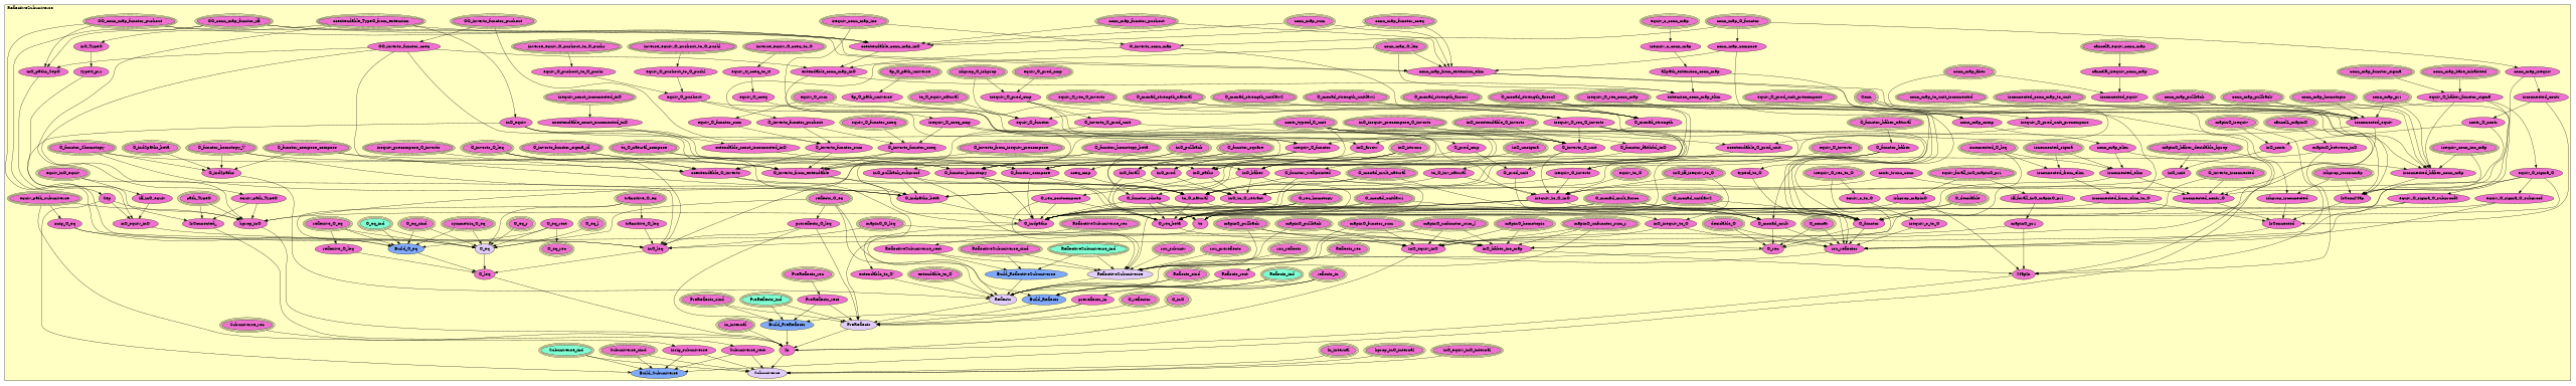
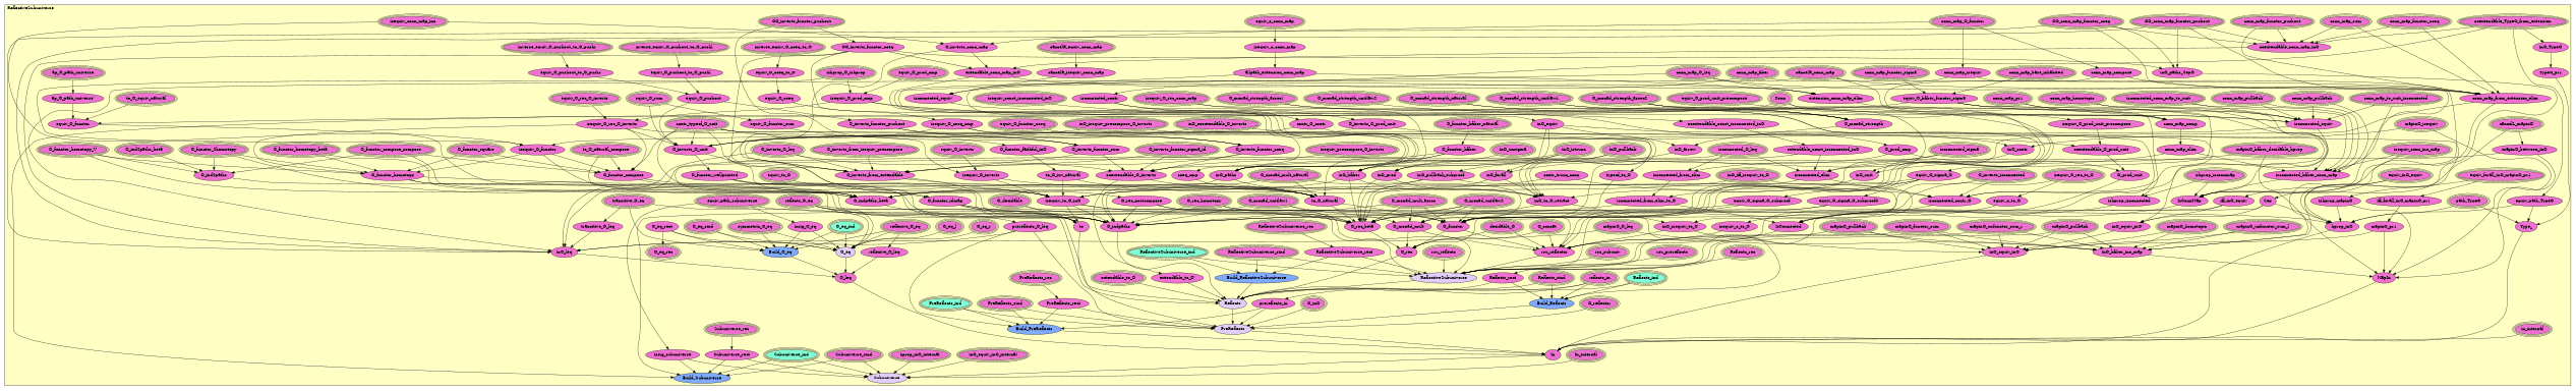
  digraph {
    node [fillcolor="#F070D1" style=filled]
    n1 [label=equiv_O_sigma_O_subproof]
    n2 [label=O_inverts_functor_sigma_id peripheries=3]
    n3 [label=OO_conn_map_functor_pushout peripheries=3]
    n4 [label=O_functor_hfiber_natural peripheries=3]
-   n5 [label=OO_conn_map_functor_iff peripheries=3]
+   n5 [label=OO_conn_map_functor_coeq peripheries=3]
    n6 [label=O_functor_hfiber]
    n7 [label=OO_inverts_functor_pushout peripheries=3]
    n8 [label=inO_unsigma peripheries=3]
    n9 [label=OO_inverts_functor_coeq]
    n10 [label=inO_paths_SepO]
    n11 [label=inO_hfiber]
    n12 [label=inO_pullback peripheries=3]
    n13 [label=Sep]
    n14 [label=reflects_O_eq peripheries=3]
    n15 [label=inO_pullback_subproof]
    n16 [label=prereflects_O_leq]
    n17 [label=equiv_O_prod_cmp peripheries=3]
    n18 [label=isequiv_O_prod_cmp]
    n19 [label=equiv_path_subuniverse peripheries=3]
    n20 [label=issig_subuniverse]
    n21 [label=O_prod_cmp]
    n22 [label=symmetric_O_eq peripheries=3]
    n23 [label=O_inverts_O_prod_unit]
    n24 [label=transitive_O_eq peripheries=3]
    n25 [label=equiv_O_prod_unit_precompose peripheries=3]
    n26 [label=reflexive_O_eq peripheries=3]
    n27 [label=isequiv_O_prod_unit_precompose]
    n28 [label=ooextendable_O_prod_unit]
    n29 [label=issig_O_eq]
    n30 [label=O_prod_unit]
    n31 [label=O_eq_r peripheries=3]
    n32 [label=inO_prod]
    n33 [label=O_eq_l peripheries=3]
    n34 [label=inO_arrow]
    n35 [label=O_eq_sind peripheries=3]
    n36 [label=inO_forall]
    n37 [label=O_eq_rec peripheries=3]
    n38 [label=contr_O_contr]
    n39 [fillcolor="#7FFFD4" label=O_eq_ind peripheries=3]
    n40 [label=inO_contr]
    n41 [label=O_eq_rect]
    n42 [fillcolor="#7FAAFF" label=Build_O_eq]
    n43 [label=inO_unit]
    n44 [fillcolor="#E2CDFA" label=O_eq]
    n45 [label=contr_typeof_O_unit peripheries=3]
    n46 [label=typeof_to_O]
    n47 [label=O_inverts_O_leq peripheries=3]
    n48 [label=conn_map_O_leq peripheries=3]
    n49 [label=O_functor_faithful_inO]
    n50 [label=to_O_inv_natural]
    n51 [label=isconnected_O_leq peripheries=3]
    n52 [label=mapinO_O_leq peripheries=3]
    n53 [label=inO_isequiv_precompose_O_inverts peripheries=3]
    n54 [label=transitive_O_leq]
    n55 [label=inO_ooextendable_O_inverts peripheries=3]
    n56 [label=reflexive_O_leq]
    n57 [label=O_inverts_from_isequiv_precompose peripheries=3]
    n58 [label=inO_leq]
    n59 [label=O_inverts_from_extendable]
    n60 [label=isequiv_precompose_O_inverts peripheries=3]
    n61 [label=O_leq]
    n62 [label=ooextendable_O_inverts]
    n63 [label=conn_map_functor_pushout peripheries=3]
    n64 [label=equiv_O_rec_O_inverts peripheries=3]
    n65 [label=conn_map_functor_coeq peripheries=3]
    n66 [label=isequiv_O_rec_O_inverts]
    n67 [label=conn_map_sum peripheries=3]
    n68 [label=equiv_O_inverts peripheries=3]
    n69 [label=conn_map_O_functor peripheries=3]
    n70 [label=isequiv_conn_map_ino peripheries=3]
    n71 [label=isequiv_O_inverts]
    n72 [label=O_inverts_conn_map]
    n73 [label=O_inverts_O_unit]
    n74 [label=inO_to_O_retract]
    n75 [label=conn_map_fiber peripheries=3]
    n76 [label=inO_iff_isequiv_to_O peripheries=3]
    n77 [label=conn_map_base_inhabited peripheries=3]
    n78 [label=inO_isequiv_to_O]
    n79 [label=conn_map_functor_sigma peripheries=3]
    n80 [label=equiv_O_hfiber_functor_sigma]
    n81 [label=O_rec_postcompose]
    n82 [label=isequiv_O_rec_conn_map peripheries=3]
    n83 [label=ap_O_path_universe peripheries=3]
    n84 [label=conn_map_to_unit_isconnected peripheries=3]
    n85 [label="ap_O_path_universe'"]
    n86 [label=to_O_equiv_natural peripheries=3]
    n87 [label=isconnected_conn_map_to_unit peripheries=3]
    n88 [label=equiv_O_functor]
    n89 [label=cancelR_equiv_conn_map peripheries=3]
    n90 [label=isequiv_O_functor]
    n91 [label=cancelR_isequiv_conn_map]
+   n92 [label=cancelR_conn_map peripheries=3]
    n93 [label=O_functor_compose_compose peripheries=3]
    n94 [label=to_O_natural_compose peripheries=3]
    n95 [label=conn_map_compose]
    n96 [label=conn_map_from_extension_elim]
    n97 [label=O_functor_wellpointed]
    n98 [label=ooextendable_TypeO_from_extension peripheries=3]
    n99 [label=O_functor_homotopy_beta peripheries=3]
    n100 [label=equiv_o_conn_map peripheries=3]
    n101 [label=O_functor_2homotopy peripheries=3]
    n102 [label=isequiv_o_conn_map]
    n103 [label=O_functor_idmap]
    n104 [label=allpath_extension_conn_map]
    n105 [label=O_functor_square peripheries=3]
    n106 [label=ooextendable_conn_map_inO]
    n107 [label=O_functor_homotopy_V peripheries=3]
    n108 [label=extendable_conn_map_inO]
    n109 [label=O_functor_homotopy]
    n110 [label=extension_conn_map_elim]
    n111 [label=O_functor_compose]
    n112 [label=to_O_natural]
    n113 [label=isequiv_conn_ino_map peripheries=3]
    n114 [label=conn_map_comp]
    n115 [label=O_functor]
    n116 [label=equiv_to_O peripheries=3]
    n117 [label=conn_map_elim]
    n118 [label=ishprop_isconnmap peripheries=3]
    n119 [label=isequiv_to_O_inO]
    n120 [label=conn_map_pr1 peripheries=3]
    n121 [label=O_rec_homotopy peripheries=3]
    n122 [label=isequiv_O_rec_to_O peripheries=3]
    n123 [label="conn_map_pullback'" peripheries=3]
    n124 [label=equiv_o_to_O]
    n125 [label=conn_map_pullback peripheries=3]
    n126 [label=isequiv_o_to_O]
    n127 [label=conn_map_homotopic peripheries=3]
    n128 [label=conn_map_isequiv]
    n129 [label=O_ind2paths_beta peripheries=3]
    n130 [label=isconnected_hfiber_conn_map]
    n131 [label=O_ind2paths]
    n132 [label=O_indpaths_beta]
    n133 [label=IsConnMap]
    n134 [label=mapinO_unfunctor_sum_r peripheries=3]
    n135 [label=O_indpaths]
    n136 [label=mapinO_unfunctor_sum_l peripheries=3]
    n137 [label=O_rec_beta]
    n138 [label=mapinO_functor_sum peripheries=3]
    n139 [label=O_rec]
    n140 [label=rsu_reflector]
    n141 [label="mapinO_pullback'" peripheries=3]
    n142 [label=rsu_reflects peripheries=3]
    n143 [label=mapinO_pullback peripheries=3]
    n144 [label=rsu_prereflects peripheries=3]
    n145 [label=cancelL_mapinO peripheries=3]
    n146 [label=rsu_subuniv peripheries=3]
    n147 [label=mapinO_between_inO]
    n148 [label=mapinO_hfiber_decidable_hprop peripheries=3]
    n149 [label=ReflectiveSubuniverse_sind peripheries=3]
    n150 [label=mapinO_isequiv peripheries=3]
    n151 [label=ReflectiveSubuniverse_rec peripheries=3]
    n152 [label=isequiv_const_isconnected_inO peripheries=3]
    n153 [fillcolor="#7FFFD4" label=ReflectiveSubuniverse_ind peripheries=3]
    n154 [label=ooextendable_const_isconnected_inO]
    n155 [label=ReflectiveSubuniverse_rect]
    n156 [fillcolor="#7FAAFF" label=Build_ReflectiveSubuniverse]
    n157 [label=extendable_const_isconnected_inO]
    n158 [fillcolor="#E2CDFA" label=ReflectiveSubuniverse]
    n159 [label=O_inverts_isconnected peripheries=3]
    n160 [label=reflects_in peripheries=3]
    n161 [label=contr_trunc_conn]
    n162 [label=prereflects_in]
    n163 [label=isconnected_contr]
    n164 [label=isconnected_sigma peripheries=3]
    n165 [label="extendable_to_O'"]
    n166 [label=isconnected_from_elim]
    n167 [label=extendable_to_O peripheries=3]
    n168 [label=isconnected_from_elim_to_O]
    n169 [label=Reflects_sind peripheries=3]
    n170 [label=isconnected_elim]
    n171 [label=Reflects_rec peripheries=3]
    n172 [fillcolor="#7FFFD4" label=Reflects_ind peripheries=3]
    n173 [label=Conn peripheries=3]
    n174 [label="isconnected_equiv'"]
    n175 [label=Reflects_rect]
    n176 [fillcolor="#7FAAFF" label=Build_Reflects]
    n177 [label=isconnected_equiv]
    n178 [fillcolor="#E2CDFA" label=Reflects]
    n179 [label=ishprop_isconnected]
    n180 [label=to]
    n181 [label=isconnected_contr_O]
    n182 [label=O_inO peripheries=3]
    n183 [label=IsConnected]
    n184 [label=O_reflector peripheries=3]
    n185 [label=O_monad_strength_assoc2 peripheries=3]
    n186 [label=PreReflects_sind peripheries=3]
    n187 [label=O_monad_strength_assoc1 peripheries=3]
    n188 [label=PreReflects_rec peripheries=3]
    n189 [label=O_monad_strength_unitlaw2 peripheries=3]
    n190 [fillcolor="#7FFFD4" label=PreReflects_ind peripheries=3]
    n191 [label=O_monad_strength_unitlaw1 peripheries=3]
    n192 [label=PreReflects_rect]
    n193 [label=O_monad_strength_natural peripheries=3]
    n194 [fillcolor="#7FAAFF" label=Build_PreReflects]
    n195 [label=O_monad_strength]
    n196 [fillcolor="#E2CDFA" label=PreReflects]
    n197 [label=O_monad_mult_assoc peripheries=3]
    n198 [label=equiv_forall_inO_mapinO_pr1 peripheries=3]
    n199 [label=O_monad_unitlaw2 peripheries=3]
    n200 [label=iff_forall_inO_mapinO_pr1]
    n201 [label=O_monad_unitlaw1 peripheries=3]
    n202 [label=mapinO_pr1]
    n203 [label=O_monad_mult_natural peripheries=3]
    n204 [label=mapinO_homotopic peripheries=3]
    n205 [label=O_monad_mult]
    n206 [label=ishprop_mapinO]
    n207 [label=O_decidable peripheries=3]
    n208 [label=inO_hfiber_ino_map]
    n209 [label=decidable_O peripheries=3]
    n210 [label=inverse_equiv_O_pushout_to_O_pushr peripheries=3]
    n211 [label=MapIn]
    n212 [label=inverse_equiv_O_pushout_to_O_pushl peripheries=3]
    n213 [label=inO_TypeO]
    n214 [label=equiv_path_TypeO]
    n215 [label=equiv_O_pushout_to_O_pushr]
    n216 [label=path_TypeO peripheries=3]
    n217 [label=equiv_O_pushout_to_O_pushl]
    n218 [label=equiv_O_pushout]
    n219 [label=TypeO_pr1]
-   n220 [label=IsConnected_]
+   n220 [label=Type_]
    n221 [label=O_inverts_functor_pushout]
    n222 [label=inverse_equiv_O_coeq_to_O peripheries=3]
    n223 [label=equiv_inO_equiv peripheries=3]
    n224 [label=iff_inO_equiv]
    n225 [label=equiv_O_coeq_to_O]
    n226 [label="inO_equiv_inO'"]
    n227 [label=equiv_O_coeq]
    n228 [label=isequiv_O_coeq_cmp]
    n229 [label=inO_equiv_inO]
    n230 [label=hprop_inO]
    n231 [label=coeq_cmp]
    n232 [label=in_internal peripheries=3]
    n233 [label=equiv_O_functor_coeq peripheries=3]
    n234 [label=O_inverts_functor_coeq]
    n235 [label=In]
    n236 [label=inO_equiv_inO_internal peripheries=3]
    n237 [label=equiv_O_sum peripheries=3]
    n238 [label=hprop_inO_internal peripheries=3]
    n239 [label=equiv_O_functor_sum]
    n240 [label=O_inverts_functor_sum]
    n241 [label=In_internal peripheries=3]
    n242 [label=inO_istrunc peripheries=3]
    n243 [label=Subuniverse_sind peripheries=3]
    n244 [label=ishprop_O_ishprop peripheries=3]
    n245 [label=Subuniverse_rec peripheries=3]
    n246 [fillcolor="#7FFFD4" label=Subuniverse_ind peripheries=3]
    n247 [label=O_concat peripheries=3]
    n248 [label=inO_paths]
    n249 [label=Subuniverse_rect]
    n250 [fillcolor="#7FAAFF" label=Build_Subuniverse]
    n251 [label=inO_equiv]
    n252 [fillcolor="#E2CDFA" label=Subuniverse]
    n253 [label=equiv_O_sigma_O]
    n254 [label=equiv_O_sigma_O_subproof0]
    subgraph cluster_1 {
      fillcolor="#FFFFC3"
      label=ReflectiveSubuniverse
      labeljust=l
      style=filled
      n1
      n2
      n3
      n4
      n5
      n6
      n7
      n8
      n9
      n10
      n11
      n12
      n13
      n14
      n15
      n16
      n17
      n18
      n19
      n20
      n21
      n22
      n23
      n24
      n25
      n26
      n27
      n28
      n29
      n30
      n31
      n32
      n33
      n34
      n35
      n36
      n37
      n38
      n39
      n40
      n41
      n42
      n43
      n44
      n45
      n46
      n47
      n48
      n49
      n50
      n51
      n52
      n53
      n54
      n55
      n56
      n57
      n58
      n59
      n60
      n61
      n62
      n63
      n64
      n65
      n66
      n67
      n68
      n69
      n70
      n71
      n72
      n73
      n74
      n75
      n76
      n77
      n78
      n79
      n80
      n81
      n82
      n83
      n84
      n85
      n86
      n87
      n88
      n89
      n90
      n91
+     n92
      n93
      n94
      n95
      n96
      n97
      n98
      n99
      n100
      n101
      n102
      n103
      n104
      n105
      n106
      n107
      n108
      n109
      n110
      n111
      n112
      n113
      n114
      n115
      n116
      n117
      n118
      n119
      n120
      n121
      n122
      n123
      n124
      n125
      n126
      n127
      n128
      n129
      n130
      n131
      n132
      n133
      n134
      n135
      n136
      n137
      n138
      n139
      n140
      n141
      n142
      n143
      n144
      n145
      n146
      n147
      n148
      n149
      n150
      n151
      n152
      n153
      n154
      n155
      n156
      n157
      n158
      n159
      n160
      n161
      n162
      n163
      n164
      n165
      n166
      n167
      n168
      n169
      n170
      n171
      n172
      n173
      n174
      n175
      n176
      n177
      n178
      n179
      n180
      n181
      n182
      n183
      n184
      n185
      n186
      n187
      n188
      n189
      n190
      n191
      n192
      n193
      n194
      n195
      n196
      n197
      n198
      n199
      n200
      n201
      n202
      n203
      n204
      n205
      n206
      n207
      n208
      n209
      n210
      n211
      n212
      n213
      n214
      n215
      n216
      n217
      n218
      n219
      n220
      n221
      n222
      n223
      n224
      n225
      n226
      n227
      n228
      n229
      n230
      n231
      n232
      n233
      n234
      n235
      n236
      n237
      n238
      n239
      n240
      n241
      n242
      n243
      n244
      n245
      n246
      n247
      n248
      n249
      n250
      n251
      n252
      n253
      n254
    }
    n1 -> n137
    n1 -> n140
    n2 -> n59
    n2 -> n62
    n3 -> n10
    n3 -> n58
    n3 -> n96
    n3 -> n106
    n4 -> n6
    n5 -> n10
    n5 -> n58
    n5 -> n96
    n5 -> n106
    n6 -> n11
    n6 -> n112
    n6 -> n180
    n7 -> n9
    n7 -> n240
    n8 -> n11
    n9 -> n10
    n9 -> n58
    n9 -> n59
    n9 -> n62
    n9 -> n108
    n10 -> n13
    n11 -> n74
    n11 -> n132
    n11 -> n137
    n12 -> n15
    n12 -> n74
    n13 -> n226
    n13 -> n230
    n13 -> n250
    n14 -> n16
    n14 -> n44
    n14 -> n176
    n14 -> n178
    n15 -> n132
    n15 -> n137
    n15 -> n158
    n16 -> n58
    n16 -> n194
    n16 -> n196
    n17 -> n18
    n18 -> n21
    n18 -> n23
    n18 -> n66
    n19 -> n20
    n19 -> n29
    n19 -> n230
    n20 -> n250
    n20 -> n252
    n21 -> n30
    n21 -> n32
    n22 -> n42
    n22 -> n44
    n23 -> n28
    n23 -> n59
    n24 -> n42
    n24 -> n44
    n24 -> n54
    n25 -> n27
    n26 -> n42
    n26 -> n44
    n26 -> n56
    n27 -> n28
    n28 -> n30
    n29 -> n42
    n29 -> n44
    n30 -> n140
    n31 -> n44
    n32 -> n74
    n32 -> n137
    n33 -> n44
    n34 -> n36
    n35 -> n42
    n35 -> n44
    n36 -> n74
    n36 -> n137
    n38 -> n40
    n38 -> n119
    n39 -> n42
    n39 -> n44
    n40 -> n43
    n41 -> n37
    n41 -> n42
    n41 -> n44
    n42 -> n61
    n43 -> n74
    n44 -> n61
    n45 -> n46
    n45 -> n49
    n45 -> n73
    n45 -> n81
    n45 -> n103
    n45 -> n111
    n45 -> n230
    n46 -> n115
    n47 -> n58
    n47 -> n59
    n47 -> n62
    n48 -> n58
    n48 -> n96
    n48 -> n110
    n49 -> n50
    n50 -> n112
    n50 -> n119
    n51 -> n58
    n51 -> n166
    n51 -> n170
    n52 -> n58
    n52 -> n208
    n53 -> n73
    n53 -> n74
    n54 -> n58
    n55 -> n73
    n55 -> n74
    n56 -> n61
    n57 -> n59
    n58 -> n61
    n59 -> n112
    n59 -> n135
    n60 -> n62
    n61 -> n235
    n62 -> n112
    n62 -> n165
    n63 -> n96
    n63 -> n106
    n64 -> n66
    n65 -> n96
    n65 -> n106
    n66 -> n71
    n66 -> n73
    n66 -> n109
    n66 -> n111
    n67 -> n96
    n67 -> n106
    n68 -> n71
    n69 -> n72
    n69 -> n95
    n69 -> n128
    n70 -> n72
    n70 -> n119
    n71 -> n112
    n71 -> n119
    n72 -> n59
    n72 -> n108
    n73 -> n97
    n73 -> n119
    n74 -> n78
    n74 -> n135
    n75 -> n130
    n75 -> n174
    n76 -> n78
    n76 -> n119
    n77 -> n80
    n78 -> n140
    n78 -> n229
    n79 -> n80
    n80 -> n88
    n80 -> n130
    n80 -> n181
    n80 -> n253
    n81 -> n135
    n81 -> n137
    n81 -> n158
    n82 -> n114
    n82 -> n248
    n83 -> n85
    n84 -> n133
    n84 -> n177
    n85 -> n88
    n86 -> n88
    n87 -> n130
    n87 -> n177
    n88 -> n90
    n89 -> n91
    n90 -> n103
    n90 -> n109
    n90 -> n111
    n91 -> n174
+   n92 -> n96
+   n92 -> n114
+   n92 -> n248
    n93 -> n111
    n93 -> n131
    n93 -> n132
    n94 -> n111
    n94 -> n132
    n95 -> n96
    n95 -> n114
    n96 -> n133
    n96 -> n168
    n97 -> n112
    n97 -> n135
    n97 -> n180
    n98 -> n106
    n98 -> n213
    n98 -> n214
    n98 -> n251
    n99 -> n109
    n99 -> n132
    n100 -> n102
    n101 -> n109
    n101 -> n131
    n101 -> n132
    n102 -> n104
    n103 -> n115
    n103 -> n135
    n103 -> n137
    n103 -> n180
    n104 -> n110
    n104 -> n248
    n105 -> n109
    n105 -> n111
    n106 -> n108
    n107 -> n109
    n107 -> n131
    n107 -> n132
    n108 -> n110
    n108 -> n248
    n109 -> n112
    n109 -> n135
    n109 -> n180
    n110 -> n114
    n111 -> n112
    n111 -> n135
    n112 -> n115
    n112 -> n137
    n113 -> n130
    n113 -> n208
    n114 -> n117
    n115 -> n139
    n115 -> n140
    n116 -> n119
    n117 -> n130
    n117 -> n170
    n118 -> n133
    n118 -> n179
    n119 -> n135
    n119 -> n137
    n119 -> n140
    n119 -> n180
    n120 -> n133
    n120 -> n177
    n121 -> n135
    n121 -> n137
    n121 -> n158
    n122 -> n124
    n122 -> n139
    n123 -> n130
    n123 -> n177
    n124 -> n126
    n125 -> n130
    n125 -> n177
    n126 -> n140
    n127 -> n130
    n127 -> n177
    n128 -> n133
    n128 -> n163
    n129 -> n131
    n130 -> n133
    n131 -> n178
    n132 -> n135
    n133 -> n183
    n134 -> n158
    n134 -> n208
    n134 -> n229
    n135 -> n178
-   n136 -> n158
+   n224 -> n158
    n136 -> n208
    n136 -> n229
    n137 -> n139
    n138 -> n158
    n138 -> n208
    n138 -> n229
    n139 -> n178
    n140 -> n158
    n141 -> n158
    n141 -> n208
    n141 -> n229
    n142 -> n158
    n143 -> n158
    n143 -> n208
    n143 -> n229
    n144 -> n158
    n145 -> n147
    n145 -> n208
    n146 -> n158
    n147 -> n11
    n147 -> n211
    n148 -> n43
    n148 -> n211
    n149 -> n156
    n149 -> n158
    n150 -> n40
    n150 -> n211
    n151 -> n155
    n152 -> n154
    n153 -> n156
    n153 -> n158
    n154 -> n157
    n155 -> n156
    n155 -> n158
    n156 -> n178
+   n157 -> n170
    n157 -> n248
    n158 -> n178
    n159 -> n115
    n159 -> n181
    n160 -> n162
    n160 -> n176
    n160 -> n178
    n161 -> n119
    n161 -> n181
    n162 -> n194
    n162 -> n196
    n163 -> n38
    n163 -> n183
    n164 -> n166
    n164 -> n170
    n165 -> n178
    n166 -> n168
    n167 -> n178
    n168 -> n135
    n168 -> n183
    n169 -> n176
    n169 -> n178
    n170 -> n137
    n170 -> n181
    n171 -> n175
    n172 -> n176
    n172 -> n178
    n173 -> n177
    n173 -> n179
    n173 -> n250
    n174 -> n177
    n175 -> n176
    n175 -> n178
    n176 -> n196
    n177 -> n90
    n177 -> n181
    n178 -> n196
    n179 -> n183
    n180 -> n196
    n181 -> n183
    n182 -> n196
    n183 -> n140
    n184 -> n196
    n185 -> n115
    n185 -> n195
    n185 -> n205
    n186 -> n194
    n186 -> n196
    n187 -> n115
    n187 -> n195
    n188 -> n192
    n189 -> n195
    n190 -> n194
    n190 -> n196
    n191 -> n115
    n191 -> n195
    n192 -> n194
    n192 -> n196
    n193 -> n115
    n193 -> n195
    n194 -> n235
    n195 -> n34
    n196 -> n235
    n197 -> n115
    n197 -> n135
    n197 -> n137
    n197 -> n205
    n198 -> n200
    n198 -> n206
    n199 -> n115
    n199 -> n135
    n199 -> n137
    n199 -> n205
    n200 -> n202
    n201 -> n135
    n201 -> n137
    n201 -> n205
    n202 -> n211
    n202 -> n229
    n203 -> n112
    n203 -> n135
    n203 -> n205
    n204 -> n208
    n204 -> n229
    n205 -> n139
    n205 -> n140
    n206 -> n211
    n206 -> n230
    n207 -> n115
    n207 -> n180
    n208 -> n211
    n209 -> n139
    n209 -> n140
    n210 -> n215
    n211 -> n235
    n212 -> n217
    n213 -> n219
    n214 -> n220
    n214 -> n230
    n215 -> n218
    n216 -> n220
    n216 -> n230
    n217 -> n218
    n218 -> n73
    n218 -> n221
    n219 -> n220
    n220 -> n235
    n221 -> n234
    n221 -> n240
    n222 -> n225
    n223 -> n224
    n223 -> n230
    n224 -> n226
    n225 -> n227
    n226 -> n229
    n227 -> n228
    n228 -> n73
    n228 -> n231
    n228 -> n234
    n229 -> n235
    n230 -> n235
    n231 -> n112
    n232 -> n235
    n233 -> n234
    n234 -> n59
    n234 -> n62
    n235 -> n252
    n236 -> n252
    n237 -> n73
    n237 -> n239
    n238 -> n252
    n239 -> n240
    n240 -> n59
    n240 -> n62
    n241 -> n252
    n242 -> n32
    n242 -> n36
    n242 -> n248
    n243 -> n250
    n243 -> n252
    n244 -> n18
    n244 -> n90
    n245 -> n249
    n246 -> n250
    n246 -> n252
    n247 -> n139
    n247 -> n140
    n248 -> n74
    n248 -> n132
    n249 -> n250
    n249 -> n252
    n251 -> n11
    n251 -> n32
    n251 -> n34
    n251 -> n226
    n253 -> n1
    n253 -> n115
    n253 -> n135
    n253 -> n254
    n254 -> n137
    n254 -> n140
  }
